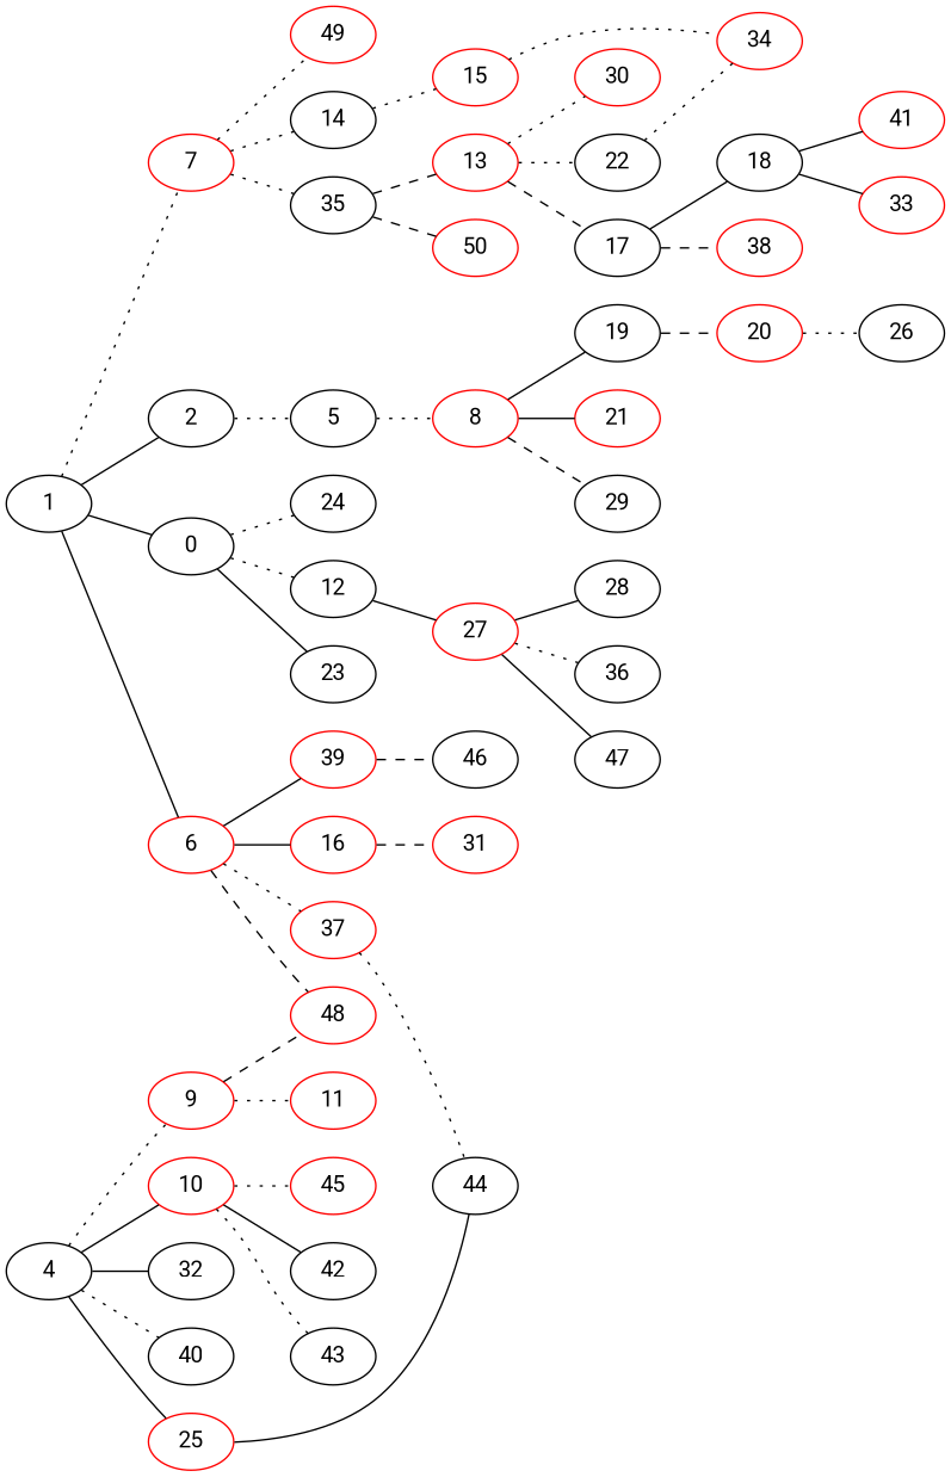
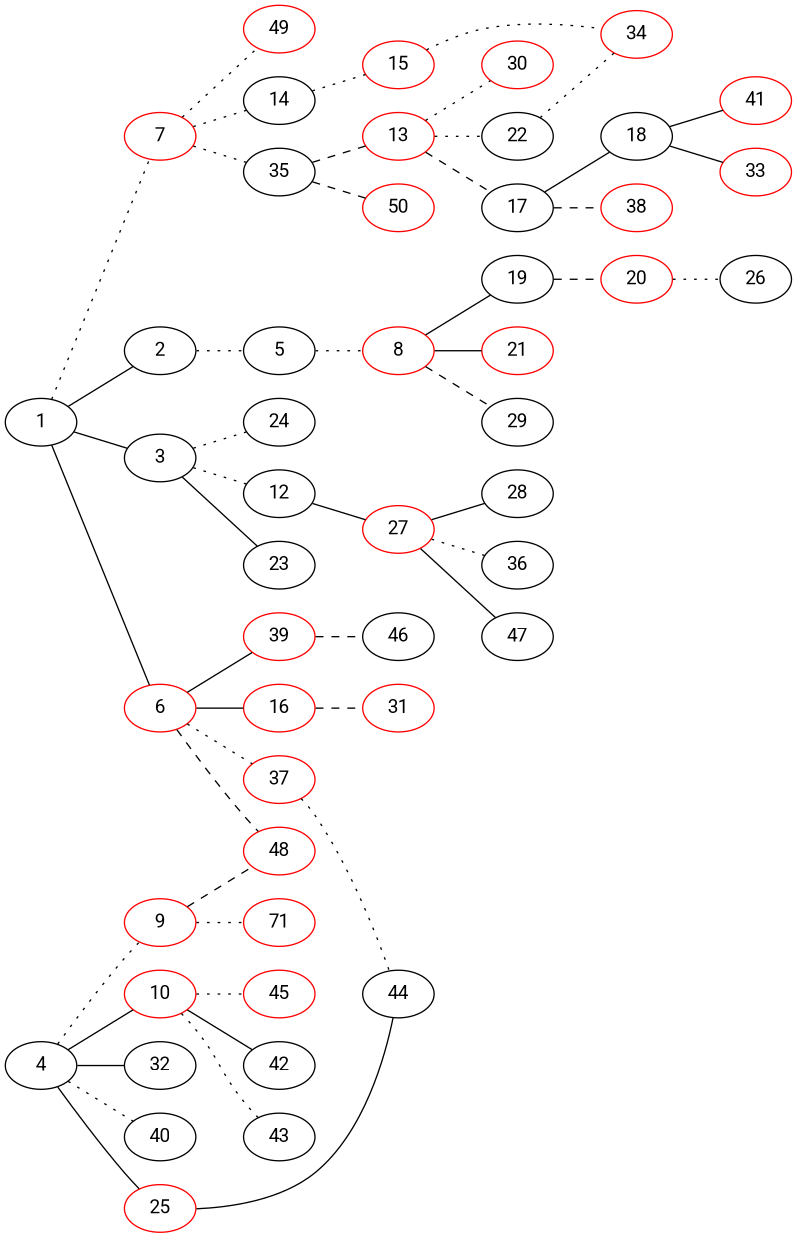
  graph {
    fontname=Roboto
    rankdir=LR
    node [color=black fontname=Roboto]
    edge [fontname=Roboto style=dotted]
    1
    2
-   3 [label=0]
+   3
    6 [color=red]
    7 [color=red]
    5
    12
    23
    24
    16 [color=red]
    37 [color=red]
    39 [color=red]
    48 [color=red]
    14
    35
    49 [color=red]
    8 [color=red]
    17
    13 [color=red]
    22
    30 [color=red]
    4
    9 [color=red]
    10 [color=red]
    25 [color=red]
    32
    40
    27 [color=red]
    31 [color=red]
    44
    46
    15 [color=red]
    50 [color=red]
    19
    21 [color=red]
    29
    18
    38 [color=red]
    34 [color=red]
-   11 [color=red]
+   11 [color=red label=71]
    42
    43
    45 [color=red]
    28
    36
    47
    20 [color=red]
    26
    33 [color=red]
    41 [color=red]
    1 -- 2 [style=solid]
    1 -- 3 [style=solid]
    1 -- 6 [style=solid]
    1 -- 7
    2 -- 5
    3 -- 12
    3 -- 23 [style=solid]
    3 -- 24
    6 -- 16 [style=solid]
    6 -- 37
    6 -- 39 [style=solid]
    6 -- 48 [style=dashed]
    7 -- 14
    7 -- 35
    7 -- 49
    5 -- 8
    12 -- 27 [style=solid]
    16 -- 31 [style=dashed]
    37 -- 44
    39 -- 46 [style=dashed]
    14 -- 15
    35 -- 13 [style=dashed]
    35 -- 50 [style=dashed]
    8 -- 19 [style=solid]
    8 -- 21 [style=solid]
    8 -- 29 [style=dashed]
    17 -- 18 [style=solid]
    17 -- 38 [style=dashed]
    13 -- 17 [style=dashed]
    13 -- 22
    13 -- 30
    22 -- 34
    4 -- 9
    4 -- 10 [style=solid]
    4 -- 25 [style=solid]
    4 -- 32 [style=solid]
    4 -- 40
    9 -- 48 [style=dashed]
    9 -- 11
    10 -- 42 [style=solid]
    10 -- 43
    10 -- 45
    25 -- 44 [style=solid]
    27 -- 28 [style=solid]
    27 -- 36
    27 -- 47 [style=solid]
    15 -- 34
    19 -- 20 [style=dashed]
    18 -- 33 [style=solid]
    18 -- 41 [style=solid]
    20 -- 26
  }
